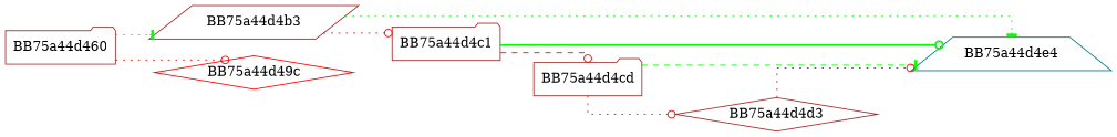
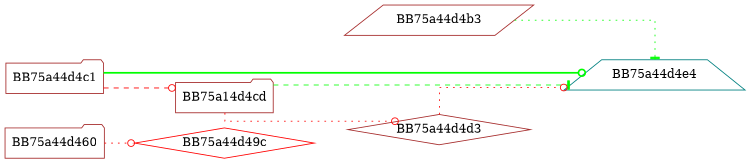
  digraph {
    rankdir=LR
    splines=ortho
    node [color=brown shape=folder]
    edge [arrowhead=odot color=red style=dotted]
    BB75a44d460
    BB75a44d4b3 [shape=parallelogram]
    BB75a44d49c [color=red shape=diamond]
    BB75a44d4e4 [color=teal shape=trapezium]
    BB75a44d4c1
-   BB75a44d4cd
+   BB75a44d4cd [label=BB75a14d4cd]
    BB75a44d4d3 [shape=diamond]
-   BB75a44d460 -> BB75a44d4b3 [arrowhead=tee color=green]
    BB75a44d460 -> BB75a44d49c
    BB75a44d4b3 -> BB75a44d4e4 [arrowhead=tee color=green]
-   BB75a44d4b3 -> BB75a44d4c1
    BB75a44d4c1 -> BB75a44d4e4 [color=green style=bold]
    BB75a44d4c1 -> BB75a44d4cd [style=dashed]
    BB75a44d4cd -> BB75a44d4e4 [arrowhead=tee color=green style=dashed]
    BB75a44d4cd -> BB75a44d4d3
    BB75a44d4d3 -> BB75a44d4e4
  }
